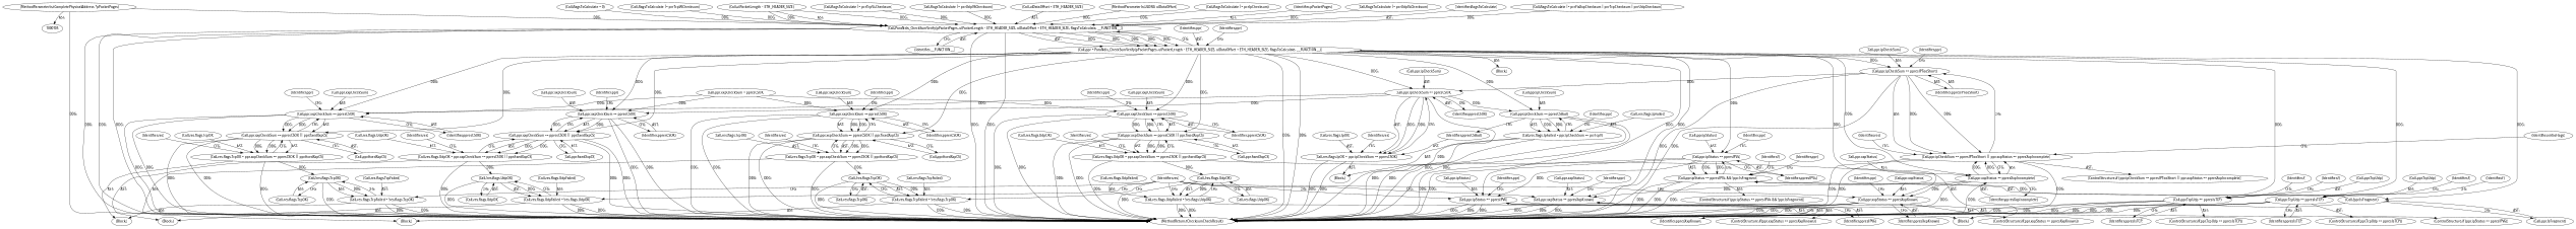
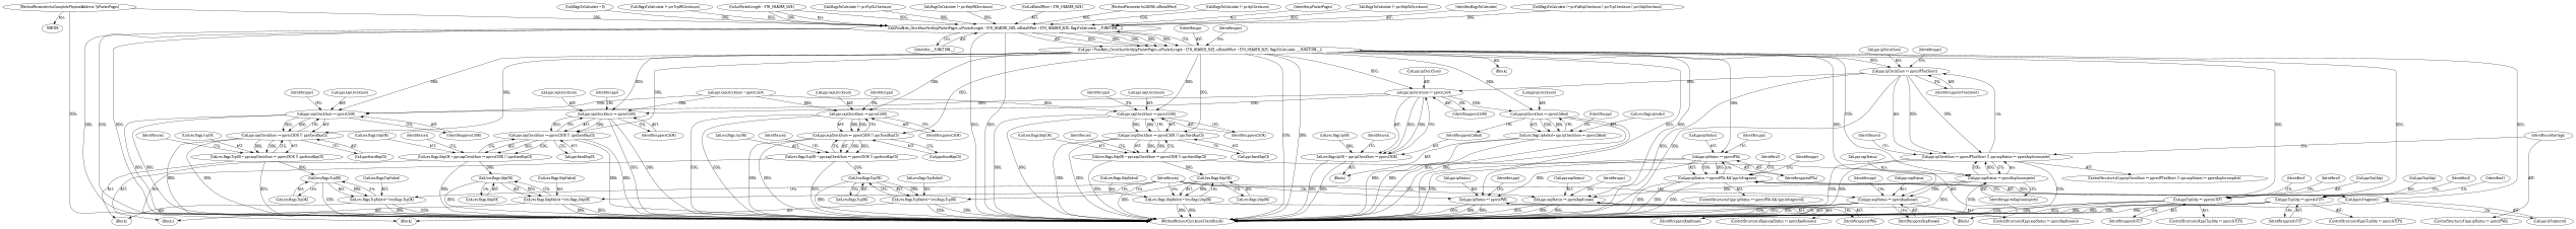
  digraph {
    fontname="Fira Sans"
    node [fontname="Fira Sans"]
    edge [fontname="Fira Sans"]
    n1 [label="(MethodParameterIn,tCompletePhysicalAddress *pPacketPages)"]
    n2 [label="(Call,ParaNdis_CheckSumVerify(pPacketPages, ulPacketLength - ETH_HEADER_SIZE, ulDataOffset + ETH_HEADER_SIZE, flagsToCalculate, __FUNCTION__))"]
    n3 [label="(MethodReturn,tChecksumCheckResult)"]
    1000105
    n5 [label="(Call,ppr = ParaNdis_CheckSumVerify(pPacketPages, ulPacketLength - ETH_HEADER_SIZE, ulDataOffset + ETH_HEADER_SIZE, flagsToCalculate, __FUNCTION__))"]
    n6 [label="(Identifier,__FUNCTION__)"]
    n7 [label="(Call,ppr.ipCheckSum == ppresIPTooShort)"]
    n8 [label="(Call,ppr.ipCheckSum == ppresCSOK)"]
    n9 [label="(Call,ppr.ipCheckSum == ppresCSBad)"]
    n10 [label="(Call,ppr.xxpCheckSum == ppresCSOK)"]
    n11 [label="(Call,ppr.xxpCheckSum == ppresCSOK || ppr.fixedXxpCS)"]
    n12 [label="(Call,ppr.xxpCheckSum == ppresCSOK)"]
    n13 [label="(Call,ppr.xxpCheckSum == ppresCSOK || ppr.fixedXxpCS)"]
    n14 [label="(Call,ppr.xxpStatus == ppresXxpIncomplete)"]
    n15 [label="(Call,ppr.xxpStatus == ppresXxpKnown)"]
    n16 [label="(Call,ppr.xxpStatus == ppresXxpKnown)"]
    n17 [label="(Call,ppr.ipStatus == ppresIPV4)"]
    n18 [label="(Call,ppr.ipStatus == ppresIPV6)"]
    n19 [label="(Call,!ppr.IsFragment)"]
    n20 [label="(Call,ppr.TcpUdp == ppresIsTCP)"]
    n21 [label="(Call,ppr.TcpUdp == ppresIsTCP)"]
    n22 [label="(Call,ppr.xxpCheckSum == ppresCSOK)"]
    n23 [label="(Call,ppr.xxpCheckSum == ppresCSOK || ppr.fixedXxpCS)"]
    n24 [label="(Call,ppr.xxpCheckSum == ppresCSOK)"]
    n25 [label="(Call,ppr.xxpCheckSum == ppresCSOK || ppr.fixedXxpCS)"]
    n26 [label="(Block,)"]
    n27 [label="(Call,ppr.ipCheckSum == ppresIPTooShort || ppr.xxpStatus == ppresXxpIncomplete)"]
    n28 [label="(Identifier,ppresIPTooShort)"]
    n29 [label="(Call,res.flags.IpOK =  ppr.ipCheckSum == ppresCSOK)"]
    n30 [label="(Identifier,ppresCSOK)"]
-   n31 [label="(Call,res.flags.IpFailed = ppr.ipCheckSum == pcrTcpV)"]
+   n31 [label="(Call,res.flags.IpFailed = ppr.ipCheckSum == ppresCSBad)"]
    n32 [label="(Identifier,ppresCSBad)"]
    n33 [label="(Identifier,ppresCSOK)"]
    n34 [label="(Call,res.flags.TcpOK = ppr.xxpCheckSum == ppresCSOK || ppr.fixedXxpCS)"]
    n35 [label="(Call,ppr.fixedXxpCS)"]
    n36 [label="(Identifier,ppresCSOK)"]
    n37 [label="(Call,res.flags.UdpOK = ppr.xxpCheckSum == ppresCSOK || ppr.fixedXxpCS)"]
    n38 [label="(Call,ppr.fixedXxpCS)"]
    n39 [label="(Identifier,ppresXxpIncomplete)"]
    n40 [label="(Identifier,ppresXxpKnown)"]
    n41 [label="(ControlStructure,if(ppr.xxpStatus == ppresXxpKnown))"]
    n42 [label="(ControlStructure,if(ppr.xxpStatus == ppresXxpKnown))"]
    n43 [label="(Identifier,ppresXxpKnown)"]
    n44 [label="(Call,ppr.ipStatus == ppresIPV4 && !ppr.IsFragment)"]
    n45 [label="(Identifier,ppresIPV4)"]
    n46 [label="(ControlStructure,if (ppr.ipStatus == ppresIPV6))"]
    n47 [label="(Identifier,ppresIPV6)"]
    n48 [label="(Call,ppr.IsFragment)"]
    n49 [label="(ControlStructure,if(ppr.TcpUdp == ppresIsTCP))"]
    n50 [label="(Identifier,ppresIsTCP)"]
    n51 [label="(ControlStructure,if(ppr.TcpUdp == ppresIsTCP))"]
    n52 [label="(Identifier,ppresIsTCP)"]
    n53 [label="(Identifier,ppresCSOK)"]
    n54 [label="(Call,res.flags.TcpOK = ppr.xxpCheckSum == ppresCSOK || ppr.fixedXxpCS)"]
    n55 [label="(Call,ppr.fixedXxpCS)"]
    n56 [label="(Identifier,ppresCSOK)"]
    n57 [label="(Call,res.flags.UdpOK = ppr.xxpCheckSum == ppresCSOK || ppr.fixedXxpCS)"]
    n58 [label="(Call,ppr.fixedXxpCS)"]
    n59 [label="(ControlStructure,if (ppr.ipCheckSum == ppresIPTooShort || ppr.xxpStatus == ppresXxpIncomplete))"]
    n60 [label="(Block,)"]
    n61 [label="(Call,!res.flags.TcpOK)"]
    n62 [label="(Block,)"]
    n63 [label="(Call,res.flags.TcpFailed = !res.flags.TcpOK)"]
    n64 [label="(Call,res.flags.TcpOK)"]
    n65 [label="(Call,!res.flags.UdpOK)"]
    n66 [label="(Block,)"]
    n67 [label="(Call,res.flags.UdpFailed = !res.flags.UdpOK)"]
    n68 [label="(Call,res.flags.UdpOK)"]
    n69 [label="(ControlStructure,if (ppr.ipStatus == ppresIPV4 && !ppr.IsFragment))"]
    n70 [label="(Call,!res.flags.TcpOK)"]
    n71 [label="(Block,)"]
    n72 [label="(Call,res.flags.TcpFailed = !res.flags.TcpOK)"]
    n73 [label="(Call,res.flags.TcpOK)"]
    n74 [label="(Call,!res.flags.UdpOK)"]
    n75 [label="(Block,)"]
    n76 [label="(Call,res.flags.UdpFailed = !res.flags.UdpOK)"]
    n77 [label="(Call,res.flags.UdpOK)"]
    n78 [label="(Identifier,virtioFlags)"]
    n79 [label="(Identifier,f)"]
    n80 [label="(Call,ppr.xxpStatus)"]
    n81 [label="(Identifier,ppr)"]
    n82 [label="(Identifier,ppr)"]
    n83 [label="(Identifier,ppr)"]
    n84 [label="(Call,ppr.ipCheckSum)"]
    n85 [label="(Call,ppr.ipStatus)"]
    n86 [label="(Call,flagsToCalculate |= pcrFixXxpChecksum | pcrTcpChecksum | pcrUdpChecksum)"]
    n87 [label="(Call,flagsToCalculate = 0)"]
    n88 [label="(Call,ppr.xxpCheckSum)"]
    n89 [label="(Call,res.flags.TcpFailed)"]
    n90 [label="(Identifier,res)"]
    n91 [label="(Identifier,f)"]
    n92 [label="(Call,res.flags.UdpOK)"]
    n93 [label="(Call,ppr.xxpCheckSum)"]
    n94 [label="(Identifier,ppr)"]
    n95 [label="(Call,flagsToCalculate |= pcrTcpV6Checksum)"]
    n96 [label="(Identifier,res)"]
    n97 [label="(Identifier,res)"]
    n98 [label="(Call,ulPacketLength - ETH_HEADER_SIZE)"]
    n99 [label="(Call,res.flags.IpOK)"]
    n100 [label="(Call,flagsToCalculate |= pcrTcpV4Checksum)"]
    n101 [label="(Identifier,ppr)"]
    n102 [label="(Call,res.flags.TcpOK)"]
    n103 [label="(Identifier,ppr)"]
    n104 [label="(Call,ppr.TcpUdp)"]
    n105 [label="(Call,ppr.xxpCheckSum = ppresCSOK)"]
    n106 [label="(Identifier,res)"]
    n107 [label="(Call,ppr.xxpCheckSum)"]
    n108 [label="(Identifier,ppr)"]
    n109 [label="(Call,flagsToCalculate |= pcrUdpV6Checksum)"]
    n110 [label="(Call,ulDataOffset + ETH_HEADER_SIZE)"]
    n111 [label="(MethodParameterIn,ULONG ulDataOffset)"]
    n112 [label="(Call,ppr.TcpUdp)"]
    n113 [label="(Identifier,ppr)"]
    n114 [label="(Call,ppr.ipCheckSum)"]
    n115 [label="(Call,res.flags.UdpFailed)"]
    n116 [label="(Identifier,f)"]
    n117 [label="(Call,flagsToCalculate |= pcrIpChecksum)"]
    n118 [label="(Call,ppr.ipCheckSum)"]
    n119 [label="(Call,ppr.xxpCheckSum)"]
    n120 [label="(Identifier,pPacketPages)"]
    n121 [label="(Call,res.flags.TcpOK)"]
    n122 [label="(Call,res.flags.IpFailed)"]
    n123 [label="(Identifier,f)"]
    n124 [label="(Identifier,ppr)"]
    n125 [label="(Call,flagsToCalculate |= pcrUdpV4Checksum)"]
    n126 [label="(Identifier,ppr)"]
    n127 [label="(Identifier,res)"]
    n128 [label="(Identifier,res)"]
    n129 [label="(Call,ppr.xxpStatus)"]
    n130 [label="(Identifier,ppr)"]
    n131 [label="(Call,res.flags.UdpOK)"]
    n132 [label="(Call,ppr.ipStatus)"]
    n133 [label="(Identifier,ppr)"]
    n134 [label="(Identifier,f)"]
    n135 [label="(Call,ppr.xxpStatus)"]
    n136 [label="(Identifier,ppr)"]
    n137 [label="(Call,res.flags.UdpFailed)"]
    n138 [label="(Identifier,res)"]
    n139 [label="(Identifier,flagsToCalculate)"]
    n140 [label="(Call,res.flags.TcpFailed)"]
    n1 -> n2 [label="DDG: "]
    n1 -> n3 [label="DDG: "]
    n1 -> 1000105 [label="AST: "]
    n2 -> n3 [label="DDG: "]
    n2 -> n3 [label="DDG: "]
    n2 -> n3 [label="DDG: "]
    n2 -> n3 [label="DDG: "]
    n2 -> n3 [label="DDG: "]
    n2 -> n5 [label="AST: "]
    n2 -> n5 [label="DDG: "]
    n2 -> n5 [label="DDG: "]
    n2 -> n5 [label="DDG: "]
    n2 -> n5 [label="DDG: "]
    n2 -> n5 [label="DDG: "]
    n2 -> n6 [label="CFG: "]
    n5 -> n2 [label="CFG: "]
    n5 -> n3 [label="DDG: "]
    n5 -> n3 [label="DDG: "]
    n5 -> n7 [label="DDG: "]
    n5 -> n8 [label="DDG: "]
    n5 -> n9 [label="DDG: "]
    n5 -> n10 [label="DDG: "]
    n5 -> n11 [label="DDG: "]
    n5 -> n12 [label="DDG: "]
    n5 -> n13 [label="DDG: "]
    n5 -> n14 [label="DDG: "]
    n5 -> n15 [label="DDG: "]
    n5 -> n16 [label="DDG: "]
    n5 -> n17 [label="DDG: "]
    n5 -> n18 [label="DDG: "]
    n5 -> n19 [label="DDG: "]
    n5 -> n20 [label="DDG: "]
    n5 -> n21 [label="DDG: "]
    n5 -> n22 [label="DDG: "]
    n5 -> n23 [label="DDG: "]
    n5 -> n24 [label="DDG: "]
    n5 -> n25 [label="DDG: "]
    n5 -> n26 [label="AST: "]
    n6 -> n2 [label="AST: "]
    n7 -> n3 [label="DDG: "]
    n7 -> n3 [label="DDG: "]
    n7 -> n8 [label="DDG: "]
    n7 -> n27 [label="AST: "]
    n7 -> n27 [label="DDG: "]
    n7 -> n27 [label="DDG: "]
-   n7 -> n28 [label="AST: "]
-   n8 -> n3 [label="DDG: "]
+   n7 -> n28 [label="CFG: "]
    n8 -> n9 [label="DDG: "]
    n8 -> n10 [label="DDG: "]
    n8 -> n12 [label="DDG: "]
    n8 -> n29 [label="AST: "]
    n8 -> n29 [label="DDG: "]
    n8 -> n29 [label="DDG: "]
    n8 -> n30 [label="CFG: "]
    n9 -> n3 [label="DDG: "]
    n9 -> n3 [label="DDG: "]
    n9 -> n31 [label="AST: "]
    n9 -> n31 [label="DDG: "]
    n9 -> n31 [label="DDG: "]
    n9 -> n32 [label="CFG: "]
    n10 -> n3 [label="DDG: "]
    n10 -> n3 [label="DDG: "]
    n10 -> n11 [label="AST: "]
    n10 -> n11 [label="DDG: "]
    n10 -> n11 [label="DDG: "]
    n10 -> n33 [label="CFG: "]
    n11 -> n3 [label="DDG: "]
    n11 -> n3 [label="DDG: "]
    n11 -> n10 [label="CFG: "]
    n11 -> n34 [label="AST: "]
    n11 -> n34 [label="DDG: "]
    n11 -> n34 [label="DDG: "]
    n11 -> n35 [label="CFG: "]
    n12 -> n3 [label="DDG: "]
    n12 -> n3 [label="DDG: "]
    n12 -> n13 [label="AST: "]
    n12 -> n13 [label="DDG: "]
    n12 -> n13 [label="DDG: "]
    n12 -> n36 [label="CFG: "]
    n13 -> n3 [label="DDG: "]
    n13 -> n3 [label="DDG: "]
    n13 -> n12 [label="CFG: "]
    n13 -> n37 [label="AST: "]
    n13 -> n37 [label="DDG: "]
    n13 -> n37 [label="DDG: "]
    n13 -> n38 [label="CFG: "]
    n14 -> n3 [label="DDG: "]
    n14 -> n3 [label="DDG: "]
    n14 -> n15 [label="DDG: "]
    n14 -> n16 [label="DDG: "]
    n14 -> n27 [label="AST: "]
    n14 -> n27 [label="DDG: "]
    n14 -> n27 [label="DDG: "]
    n14 -> n39 [label="CFG: "]
    n15 -> n3 [label="DDG: "]
    n15 -> n3 [label="DDG: "]
    n15 -> n3 [label="DDG: "]
    n15 -> n40 [label="CFG: "]
    n15 -> n41 [label="AST: "]
    n16 -> n3 [label="DDG: "]
    n16 -> n3 [label="DDG: "]
    n16 -> n3 [label="DDG: "]
    n16 -> n42 [label="AST: "]
    n16 -> n43 [label="CFG: "]
    n17 -> n3 [label="DDG: "]
    n17 -> n3 [label="DDG: "]
    n17 -> n18 [label="DDG: "]
    n17 -> n44 [label="AST: "]
    n17 -> n44 [label="DDG: "]
    n17 -> n44 [label="DDG: "]
-   n17 -> n45 [label="CFG: "]
+   n17 -> n45 [label="AST: "]
    n18 -> n3 [label="DDG: "]
    n18 -> n3 [label="DDG: "]
    n18 -> n3 [label="DDG: "]
-   n18 -> n46 [label="AST: "]
+   n78 -> n46 [label="AST: "]
    n18 -> n47 [label="CFG: "]
    n19 -> n3 [label="DDG: "]
    n19 -> n44 [label="AST: "]
    n19 -> n44 [label="DDG: "]
    n19 -> n48 [label="CFG: "]
    n20 -> n3 [label="DDG: "]
    n20 -> n3 [label="DDG: "]
    n20 -> n3 [label="DDG: "]
    n20 -> n49 [label="AST: "]
    n20 -> n50 [label="CFG: "]
    n21 -> n3 [label="DDG: "]
    n21 -> n3 [label="DDG: "]
    n21 -> n3 [label="DDG: "]
    n21 -> n51 [label="AST: "]
    n21 -> n52 [label="CFG: "]
    n22 -> n3 [label="DDG: "]
    n22 -> n3 [label="DDG: "]
    n22 -> n23 [label="AST: "]
    n22 -> n23 [label="DDG: "]
    n22 -> n23 [label="DDG: "]
    n22 -> n53 [label="CFG: "]
    n23 -> n3 [label="DDG: "]
    n23 -> n3 [label="DDG: "]
    n23 -> n22 [label="CFG: "]
    n23 -> n54 [label="AST: "]
    n23 -> n54 [label="DDG: "]
    n23 -> n54 [label="DDG: "]
    n23 -> n55 [label="CFG: "]
    n24 -> n3 [label="DDG: "]
    n24 -> n3 [label="DDG: "]
    n24 -> n25 [label="AST: "]
    n24 -> n25 [label="DDG: "]
    n24 -> n25 [label="DDG: "]
    n24 -> n56 [label="CFG: "]
    n25 -> n3 [label="DDG: "]
    n25 -> n3 [label="DDG: "]
    n25 -> n24 [label="CFG: "]
    n25 -> n57 [label="AST: "]
    n25 -> n57 [label="DDG: "]
    n25 -> n57 [label="DDG: "]
    n25 -> n58 [label="CFG: "]
    n27 -> n3 [label="DDG: "]
    n27 -> n3 [label="DDG: "]
    n27 -> n3 [label="DDG: "]
    n27 -> n7 [label="CFG: "]
    n27 -> n14 [label="CFG: "]
    n27 -> n59 [label="AST: "]
    n28 -> n7 [label="AST: "]
    n29 -> n3 [label="DDG: "]
    n29 -> n3 [label="DDG: "]
    n29 -> n8 [label="CFG: "]
    n29 -> n60 [label="AST: "]
    n30 -> n8 [label="AST: "]
    n31 -> n3 [label="DDG: "]
    n31 -> n3 [label="DDG: "]
    n31 -> n9 [label="CFG: "]
    n31 -> n60 [label="AST: "]
    n32 -> n29 [label="AST: "]
    n33 -> n10 [label="AST: "]
    n34 -> n3 [label="DDG: "]
    n34 -> n11 [label="CFG: "]
    n34 -> n61 [label="DDG: "]
    n34 -> n62 [label="AST: "]
    n35 -> n11 [label="AST: "]
    n36 -> n12 [label="AST: "]
    n37 -> n3 [label="DDG: "]
    n37 -> n13 [label="CFG: "]
    n37 -> n65 [label="DDG: "]
    n37 -> n66 [label="AST: "]
    n38 -> n13 [label="AST: "]
    n39 -> n14 [label="AST: "]
    n40 -> n15 [label="AST: "]
    n43 -> n16 [label="AST: "]
    n44 -> n3 [label="DDG: "]
    n44 -> n3 [label="DDG: "]
    n44 -> n3 [label="DDG: "]
    n44 -> n17 [label="CFG: "]
+   n44 -> n19 [label="CFG: "]
    n44 -> n69 [label="AST: "]
    n45 -> n17 [label="AST: "]
    n47 -> n18 [label="AST: "]
    n48 -> n19 [label="AST: "]
    n50 -> n20 [label="AST: "]
    n52 -> n21 [label="AST: "]
    n53 -> n22 [label="AST: "]
    n54 -> n3 [label="DDG: "]
    n54 -> n23 [label="CFG: "]
    n54 -> n70 [label="DDG: "]
    n54 -> n71 [label="AST: "]
    n55 -> n23 [label="AST: "]
    n56 -> n24 [label="AST: "]
    n57 -> n3 [label="DDG: "]
    n57 -> n25 [label="CFG: "]
    n57 -> n74 [label="DDG: "]
    n57 -> n75 [label="AST: "]
    n58 -> n25 [label="AST: "]
    n61 -> n3 [label="DDG: "]
    n61 -> n63 [label="AST: "]
    n61 -> n63 [label="DDG: "]
    n61 -> n64 [label="CFG: "]
    n63 -> n3 [label="DDG: "]
    n63 -> n3 [label="DDG: "]
    n63 -> n61 [label="CFG: "]
    n63 -> n62 [label="AST: "]
    n64 -> n61 [label="AST: "]
    n65 -> n3 [label="DDG: "]
    n65 -> n67 [label="AST: "]
    n65 -> n67 [label="DDG: "]
    n65 -> n68 [label="CFG: "]
    n67 -> n3 [label="DDG: "]
    n67 -> n3 [label="DDG: "]
    n67 -> n65 [label="CFG: "]
    n67 -> n66 [label="AST: "]
    n68 -> n65 [label="AST: "]
    n70 -> n3 [label="DDG: "]
    n70 -> n72 [label="AST: "]
    n70 -> n72 [label="DDG: "]
    n70 -> n73 [label="CFG: "]
    n72 -> n3 [label="DDG: "]
    n72 -> n3 [label="DDG: "]
    n72 -> n70 [label="CFG: "]
    n72 -> n71 [label="AST: "]
    n73 -> n70 [label="AST: "]
    n74 -> n3 [label="DDG: "]
    n74 -> n76 [label="AST: "]
    n74 -> n76 [label="DDG: "]
    n74 -> n77 [label="CFG: "]
    n76 -> n3 [label="DDG: "]
    n76 -> n3 [label="DDG: "]
    n76 -> n74 [label="CFG: "]
    n76 -> n75 [label="AST: "]
    n77 -> n74 [label="AST: "]
    n78 -> n27 [label="CFG: "]
    n79 -> n20 [label="CFG: "]
    n80 -> n15 [label="AST: "]
    n81 -> n10 [label="CFG: "]
    n82 -> n7 [label="CFG: "]
    n83 -> n12 [label="CFG: "]
    n84 -> n9 [label="AST: "]
    n85 -> n17 [label="AST: "]
    n86 -> n2 [label="DDG: "]
    n87 -> n2 [label="DDG: "]
    n88 -> n10 [label="AST: "]
    n89 -> n63 [label="AST: "]
    n90 -> n34 [label="CFG: "]
    n91 -> n44 [label="CFG: "]
    n92 -> n57 [label="AST: "]
    n93 -> n12 [label="AST: "]
    n94 -> n15 [label="CFG: "]
    n95 -> n2 [label="DDG: "]
    n96 -> n15 [label="CFG: "]
    n96 -> n16 [label="CFG: "]
    n96 -> n18 [label="CFG: "]
    n96 -> n63 [label="CFG: "]
    n96 -> n67 [label="CFG: "]
    n96 -> n72 [label="CFG: "]
    n96 -> n76 [label="CFG: "]
    n97 -> n54 [label="CFG: "]
    n98 -> n2 [label="AST: "]
    n98 -> n2 [label="DDG: "]
    n98 -> n2 [label="DDG: "]
-   n99 -> n29 [label="AST: "]
+   n99 -> n29 [label="DDG: "]
    n100 -> n2 [label="DDG: "]
    n101 -> n5 [label="CFG: "]
    n102 -> n34 [label="AST: "]
    n103 -> n31 [label="CFG: "]
    n104 -> n20 [label="AST: "]
    n105 -> n10 [label="DDG: "]
    n105 -> n12 [label="DDG: "]
    n105 -> n22 [label="DDG: "]
    n105 -> n24 [label="DDG: "]
    n106 -> n57 [label="CFG: "]
    n107 -> n22 [label="AST: "]
    n108 -> n16 [label="CFG: "]
    n109 -> n2 [label="DDG: "]
    n110 -> n2 [label="AST: "]
    n111 -> n2 [label="DDG: "]
    n112 -> n21 [label="AST: "]
    n113 -> n44 [label="CFG: "]
    n114 -> n8 [label="AST: "]
    n115 -> n67 [label="AST: "]
    n116 -> n21 [label="CFG: "]
    n117 -> n2 [label="DDG: "]
    n118 -> n7 [label="AST: "]
    n119 -> n24 [label="AST: "]
    n120 -> n2 [label="AST: "]
    n121 -> n54 [label="AST: "]
    n122 -> n31 [label="AST: "]
    n123 -> n20 [label="CFG: "]
    n124 -> n18 [label="CFG: "]
    n125 -> n2 [label="DDG: "]
    n126 -> n24 [label="CFG: "]
    n127 -> n29 [label="CFG: "]
    n128 -> n27 [label="CFG: "]
    n129 -> n14 [label="AST: "]
    n130 -> n5 [label="AST: "]
    n131 -> n37 [label="AST: "]
    n132 -> n18 [label="AST: "]
    n133 -> n17 [label="CFG: "]
    n134 -> n21 [label="CFG: "]
    n135 -> n16 [label="AST: "]
    n136 -> n22 [label="CFG: "]
    n137 -> n76 [label="AST: "]
    n138 -> n37 [label="CFG: "]
    n139 -> n2 [label="AST: "]
    n140 -> n72 [label="AST: "]
  }
